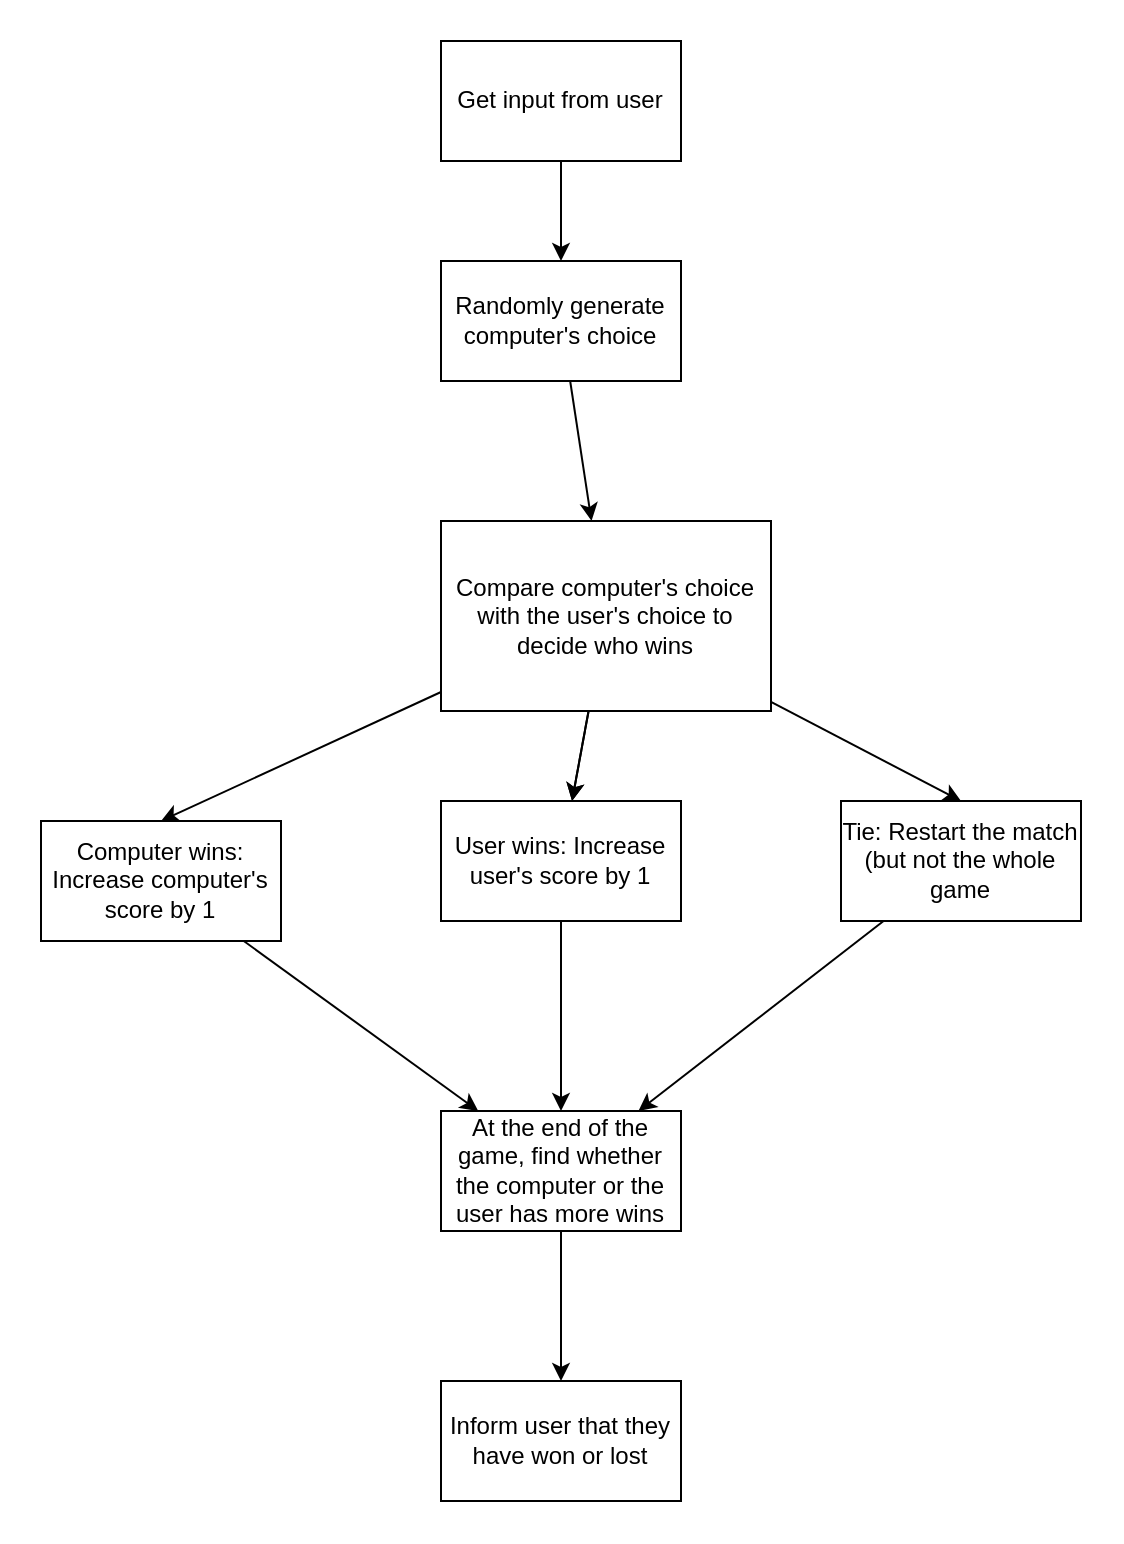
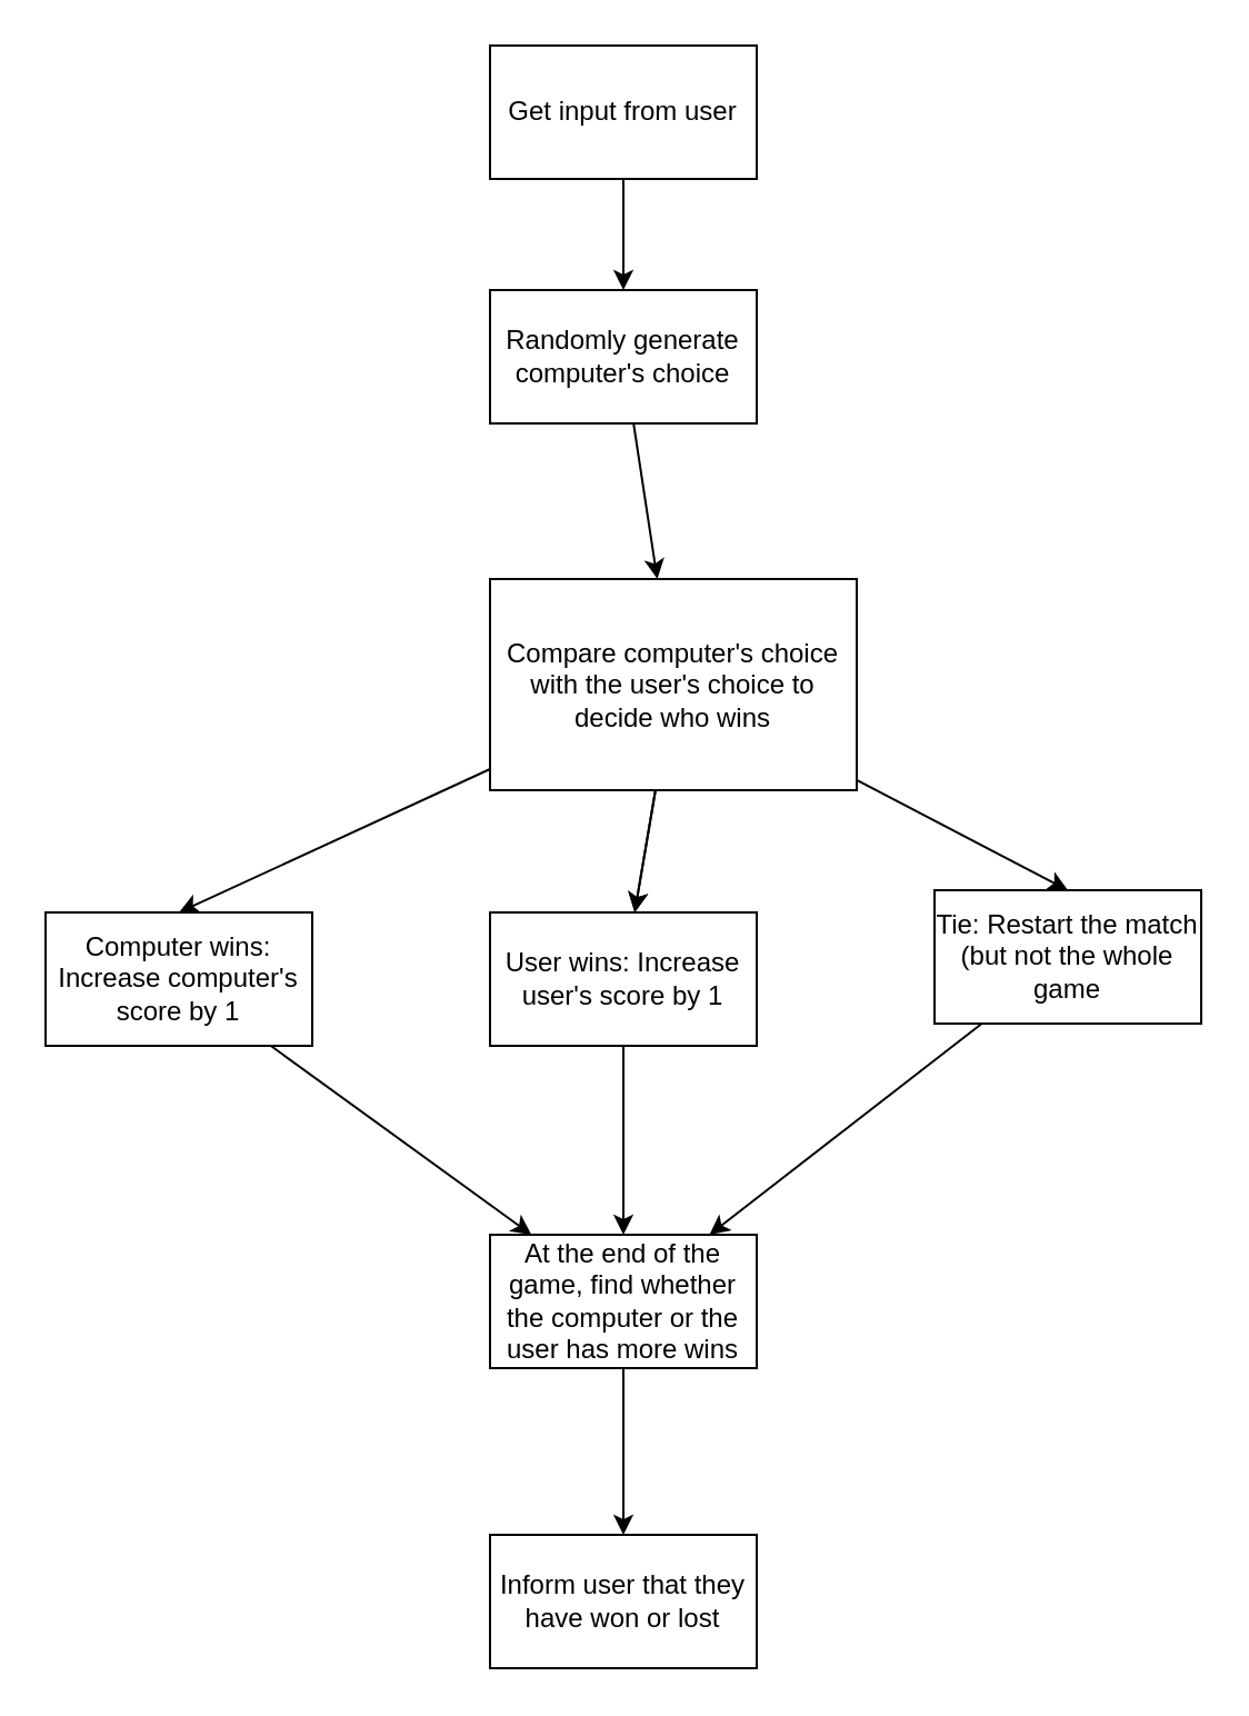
  <mxCell id="0" />
  <mxCell id="1" parent="0" />
  <mxCell id="2" value="Get input from user" style="rounded=0;whiteSpace=wrap;html=1;" vertex="1" parent="1"><mxGeometry x="220" y="20" width="120" height="60" as="geometry" /></mxCell>
  <mxCell id="3" value="" style="edgeStyle=none;html=1;" edge="1" parent="1" source="4" target="11"><mxGeometry relative="1" as="geometry" /></mxCell>
  <mxCell id="4" value="Randomly generate computer's choice" style="rounded=0;whiteSpace=wrap;html=1;" vertex="1" parent="1"><mxGeometry x="220" y="130" width="120" height="60" as="geometry" /></mxCell>
  <mxCell id="5" style="edgeStyle=none;html=1;" edge="1" parent="1" source="6" target="18"><mxGeometry relative="1" as="geometry" /></mxCell>
- <mxCell id="6" value="User wins: Increase user's score by 1" style="rounded=0;whiteSpace=wrap;html=1;" vertex="1" parent="1"><mxGeometry x="220" y="400" width="120" height="60" as="geometry" /></mxCell>
+ <mxCell id="6" value="User wins: Increase user's score by 1" style="rounded=0;whiteSpace=wrap;html=1;" vertex="1" parent="1"><mxGeometry x="220" y="410" width="120" height="60" as="geometry" /></mxCell>
  <mxCell id="7" value="" style="edgeStyle=none;html=1;" edge="1" parent="1" source="11" target="6"><mxGeometry relative="1" as="geometry" /></mxCell>
  <mxCell id="8" value="" style="edgeStyle=none;html=1;" edge="1" parent="1" source="11" target="6"><mxGeometry relative="1" as="geometry" /></mxCell>
  <mxCell id="9" style="edgeStyle=none;html=1;entryX=0.5;entryY=0;entryDx=0;entryDy=0;" edge="1" parent="1" source="11" target="13"><mxGeometry relative="1" as="geometry" /></mxCell>
  <mxCell id="10" style="edgeStyle=none;html=1;entryX=0.5;entryY=0;entryDx=0;entryDy=0;" edge="1" parent="1" source="11" target="16"><mxGeometry relative="1" as="geometry" /></mxCell>
  <mxCell id="11" value="Compare computer's choice with the user's choice to decide who wins" style="rounded=0;whiteSpace=wrap;html=1;" vertex="1" parent="1"><mxGeometry x="220" y="260" width="165" height="95" as="geometry" /></mxCell>
  <mxCell id="12" style="edgeStyle=none;html=1;" edge="1" parent="1" source="13" target="18"><mxGeometry relative="1" as="geometry" /></mxCell>
  <mxCell id="13" value="Computer wins: Increase computer's score by 1" style="rounded=0;whiteSpace=wrap;html=1;" vertex="1" parent="1"><mxGeometry x="20" y="410" width="120" height="60" as="geometry" /></mxCell>
  <mxCell id="14" value="" style="edgeStyle=none;html=1;exitX=0.5;exitY=1;exitDx=0;exitDy=0;" edge="1" parent="1" source="2" target="4"><mxGeometry relative="1" as="geometry" /></mxCell>
  <mxCell id="15" style="edgeStyle=none;html=1;" edge="1" parent="1" source="16" target="18"><mxGeometry relative="1" as="geometry" /></mxCell>
  <mxCell id="16" value="Tie: Restart the match (but not the whole game" style="rounded=0;whiteSpace=wrap;html=1;" vertex="1" parent="1"><mxGeometry x="420" y="400" width="120" height="60" as="geometry" /></mxCell>
  <mxCell id="17" style="edgeStyle=none;html=1;" edge="1" parent="1" source="18" target="19"><mxGeometry relative="1" as="geometry" /></mxCell>
  <mxCell id="18" value="At the end of the game, find whether the computer or the user has more wins" style="rounded=0;whiteSpace=wrap;html=1;" vertex="1" parent="1"><mxGeometry x="220" y="555" width="120" height="60" as="geometry" /></mxCell>
  <mxCell id="19" value="Inform user that they have won or lost" style="rounded=0;whiteSpace=wrap;html=1;" vertex="1" parent="1"><mxGeometry x="220" y="690" width="120" height="60" as="geometry" /></mxCell>
